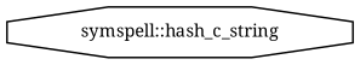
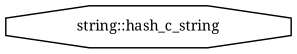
  digraph {
    rankdir=LR
    fontname="Noto Serif"
-   n1 [color=black fillcolor=white fontname="Noto Serif" fontsize=10 height=0.2 label="symspell::hash_c_string" shape=octagon style=filled width=0.4]
+   n1 [color=black fillcolor=white fontname="Noto Serif" fontsize=10 height=0.2 label="string::hash_c_string" shape=octagon style=filled width=0.4]
  }
